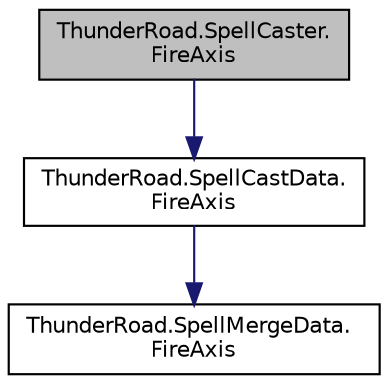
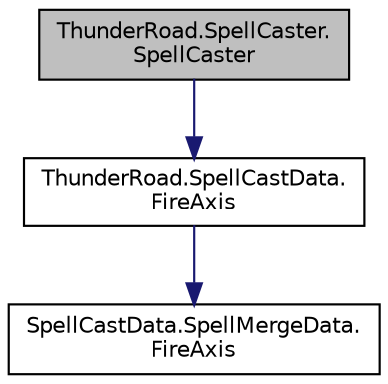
  digraph {
    rankdir=TB
    node [color=black fillcolor=white fontname=Helvetica fontsize=10 shape=record style=filled]
    edge [color=midnightblue fontname=Helvetica fontsize=10 labelfontname=Helvetica labelfontsize=10 style=solid]
-   n1 [fillcolor=grey75 fontcolor=black height=0.2 label="ThunderRoad.SpellCaster.\lFireAxis" width=0.4]
+   n1 [fillcolor=grey75 fontcolor=black height=0.2 label="ThunderRoad.SpellCaster.\lSpellCaster" width=0.4]
    n2 [height=0.2 label="ThunderRoad.SpellCastData.\lFireAxis" width=0.4]
-   n3 [height=0.2 label="ThunderRoad.SpellMergeData.\lFireAxis" width=0.4]
+   n3 [height=0.2 label="SpellCastData.SpellMergeData.\lFireAxis" width=0.4]
    n1 -> n2
    n2 -> n3
  }
